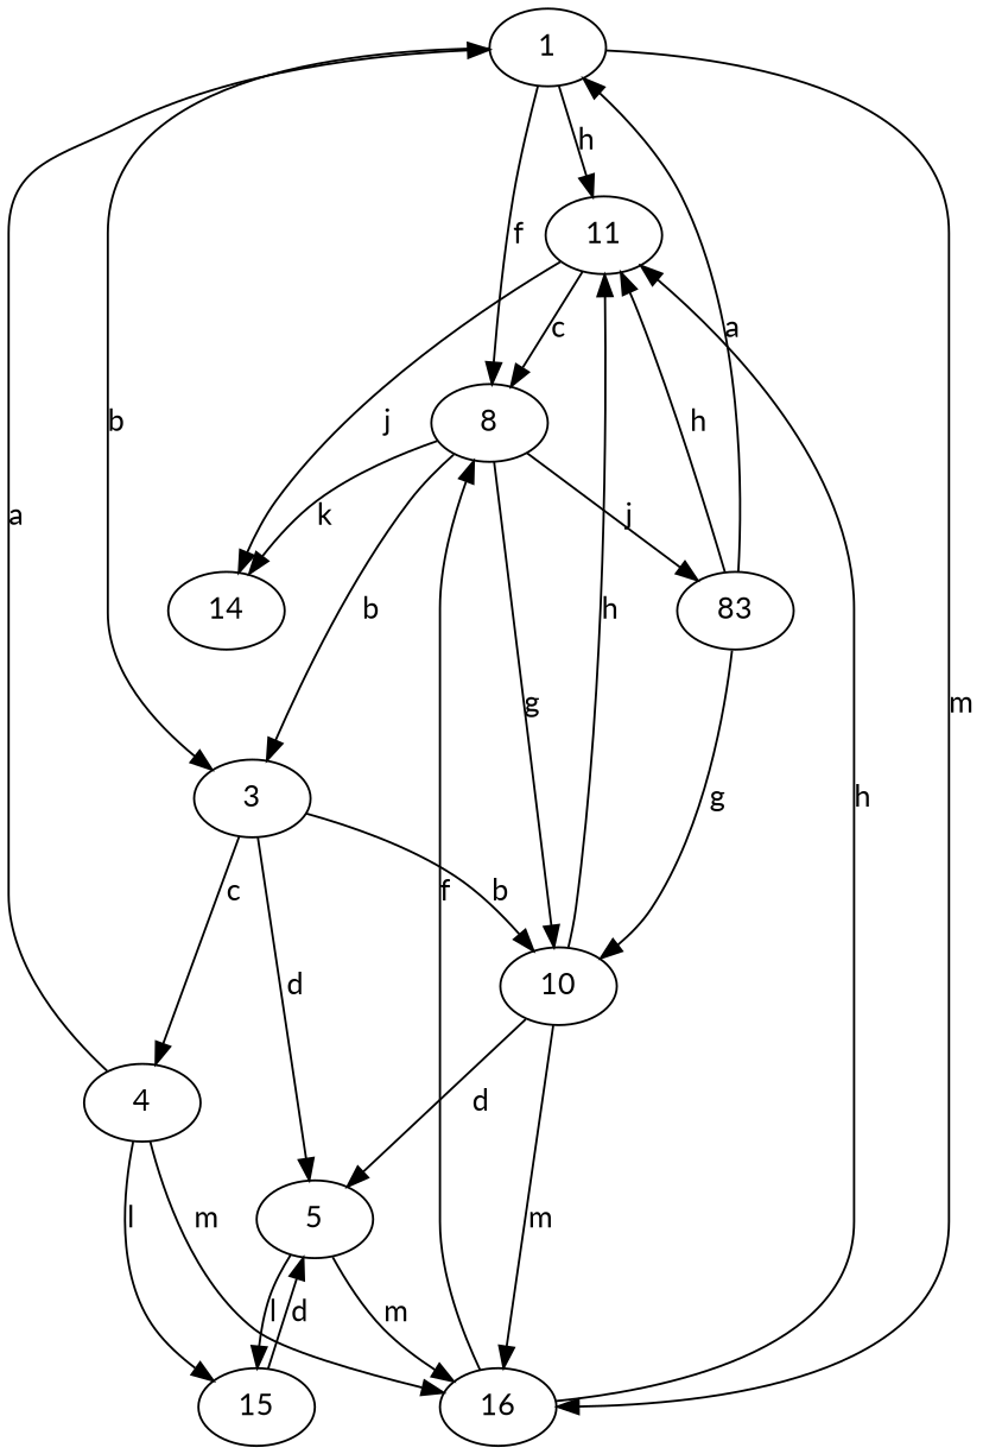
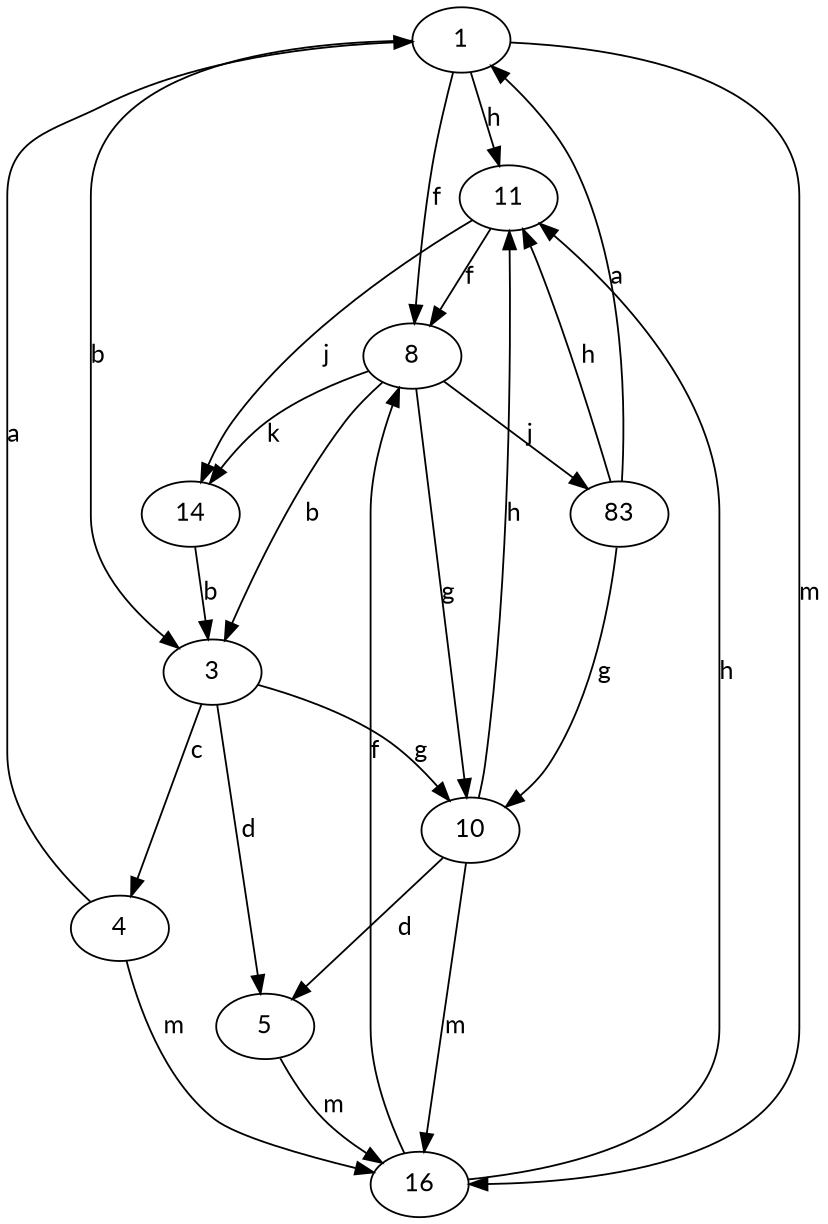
  strict digraph {
    fontname=Lato
    node [fontname=Lato]
    edge [fontname=Lato]
    1
    11
    3
    8
    16
    14
-   15
    5
    4
    10
    n11 [label=83]
    1 -> 11 [label=h]
    1 -> 3 [label=b]
    1 -> 8 [label=f]
    1 -> 16 [label=m]
-   11 -> 8 [label=c]
+   11 -> 8 [label=f]
    11 -> 14 [label=j]
    3 -> 5 [label=d]
    3 -> 4 [label=c]
-   3 -> 10 [label=b]
+   3 -> 10 [label=g]
    8 -> 3 [label=b]
    8 -> 14 [label=k]
    8 -> 10 [label=g]
    8 -> n11 [label=j]
    16 -> 11 [label=h]
    16 -> 8 [label=f]
-   15 -> 5 [label=d]
+   14 -> 3 [label=b]
    5 -> 16 [label=m]
-   5 -> 15 [label=l]
    4 -> 1 [label=a]
    4 -> 16 [label=m]
-   4 -> 15 [label=l]
    10 -> 11 [label=h]
    10 -> 16 [label=m]
    10 -> 5 [label=d]
    n11 -> 1 [label=a]
    n11 -> 11 [label=h]
    n11 -> 10 [label=g]
  }
